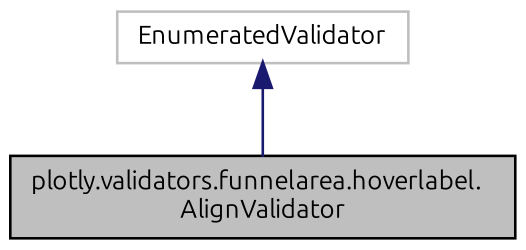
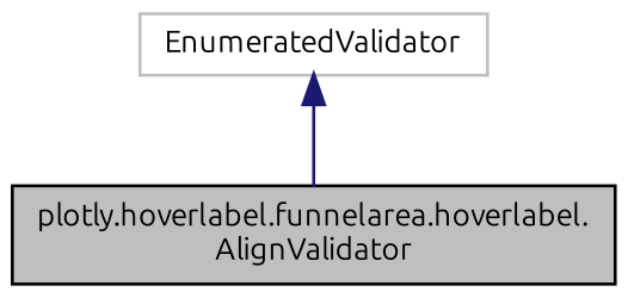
  digraph {
    fontname=Ubuntu
    node [fontname=Ubuntu fontsize=10 shape=record style=filled]
-   n1 [color=black fillcolor=grey75 fontcolor=black height=0.2 label="plotly.validators.funnelarea.hoverlabel.\lAlignValidator" width=0.4]
+   n1 [color=black fillcolor=grey75 fontcolor=black height=0.2 label="plotly.hoverlabel.funnelarea.hoverlabel.\lAlignValidator" width=0.4]
    n2 [color=grey75 fillcolor=white height=0.2 label=EnumeratedValidator width=0.4]
    n2 -> n1 [color=midnightblue dir=back fontname=Ubuntu fontsize=10 labelfontname=Helvetica labelfontsize=10 style=solid]
  }
